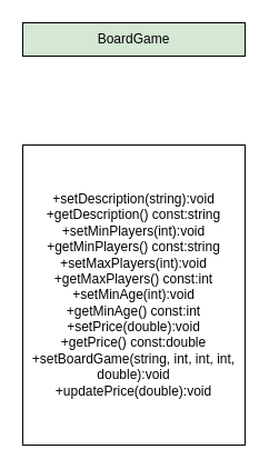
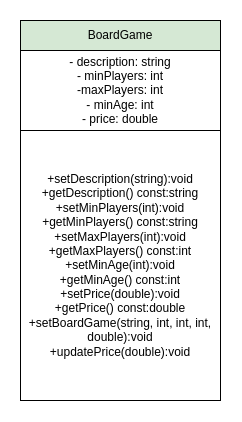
  <mxCell id="0" />
  <mxCell id="1" parent="0" />
+ <mxCell id="2" value="- description: string&lt;br&gt;- minPlayers: int&lt;br&gt;-maxPlayers: int&lt;br&gt;- minAge: int&lt;br&gt;- price: double" style="rounded=0;whiteSpace=wrap;html=1;" parent="1" vertex="1"><mxGeometry x="20" y="50" width="200" height="80" as="geometry" /></mxCell>
  <mxCell id="3" value="BoardGame" style="rounded=0;whiteSpace=wrap;html=1;fillColor=#d5e8d4;" parent="1" vertex="1"><mxGeometry x="20" y="20" width="200" height="30" as="geometry" /></mxCell>
  <mxCell id="4" value="+setDescription(string):void&lt;br&gt;+getDescription() const:string&lt;br&gt;+setMinPlayers(int):void&lt;br&gt;+getMinPlayers() const:string&lt;br&gt;+setMaxPlayers(int):void&lt;br&gt;+getMaxPlayers() const:int&lt;br&gt;+setMinAge(int):void&lt;br&gt;+getMinAge() const:int&lt;br&gt;+setPrice(double):void&lt;br&gt;+getPrice() const:double&lt;br&gt;+setBoardGame(string, int, int, int, double):void&lt;br&gt;+updatePrice(double):void&lt;br&gt;" style="rounded=0;whiteSpace=wrap;html=1;" parent="1" vertex="1"><mxGeometry x="20" y="130" width="200" height="270" as="geometry" /></mxCell>
